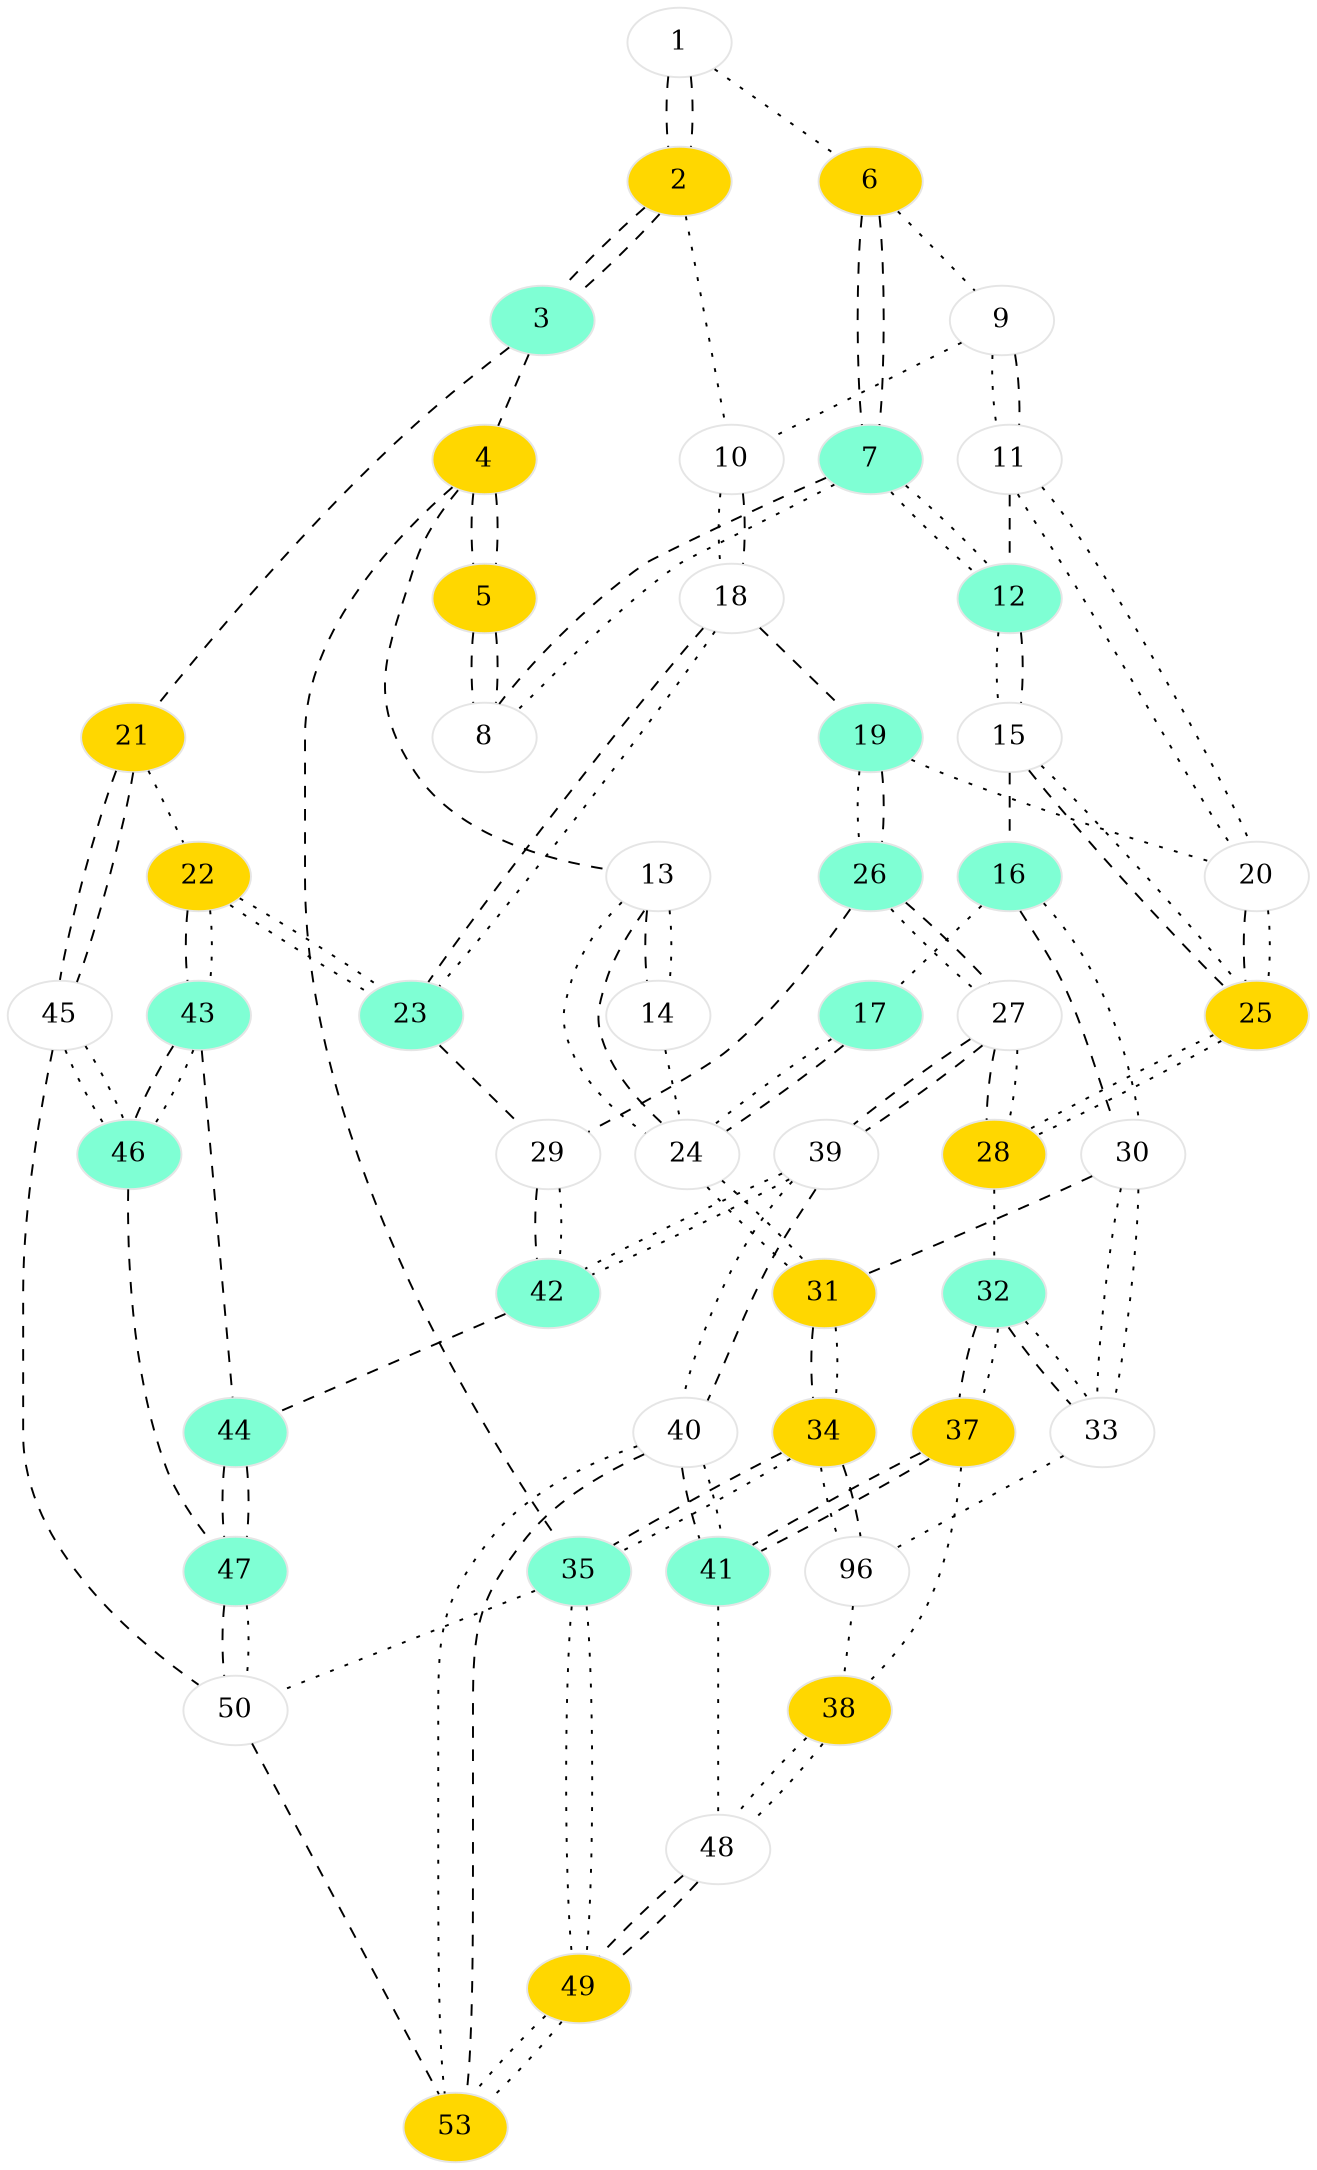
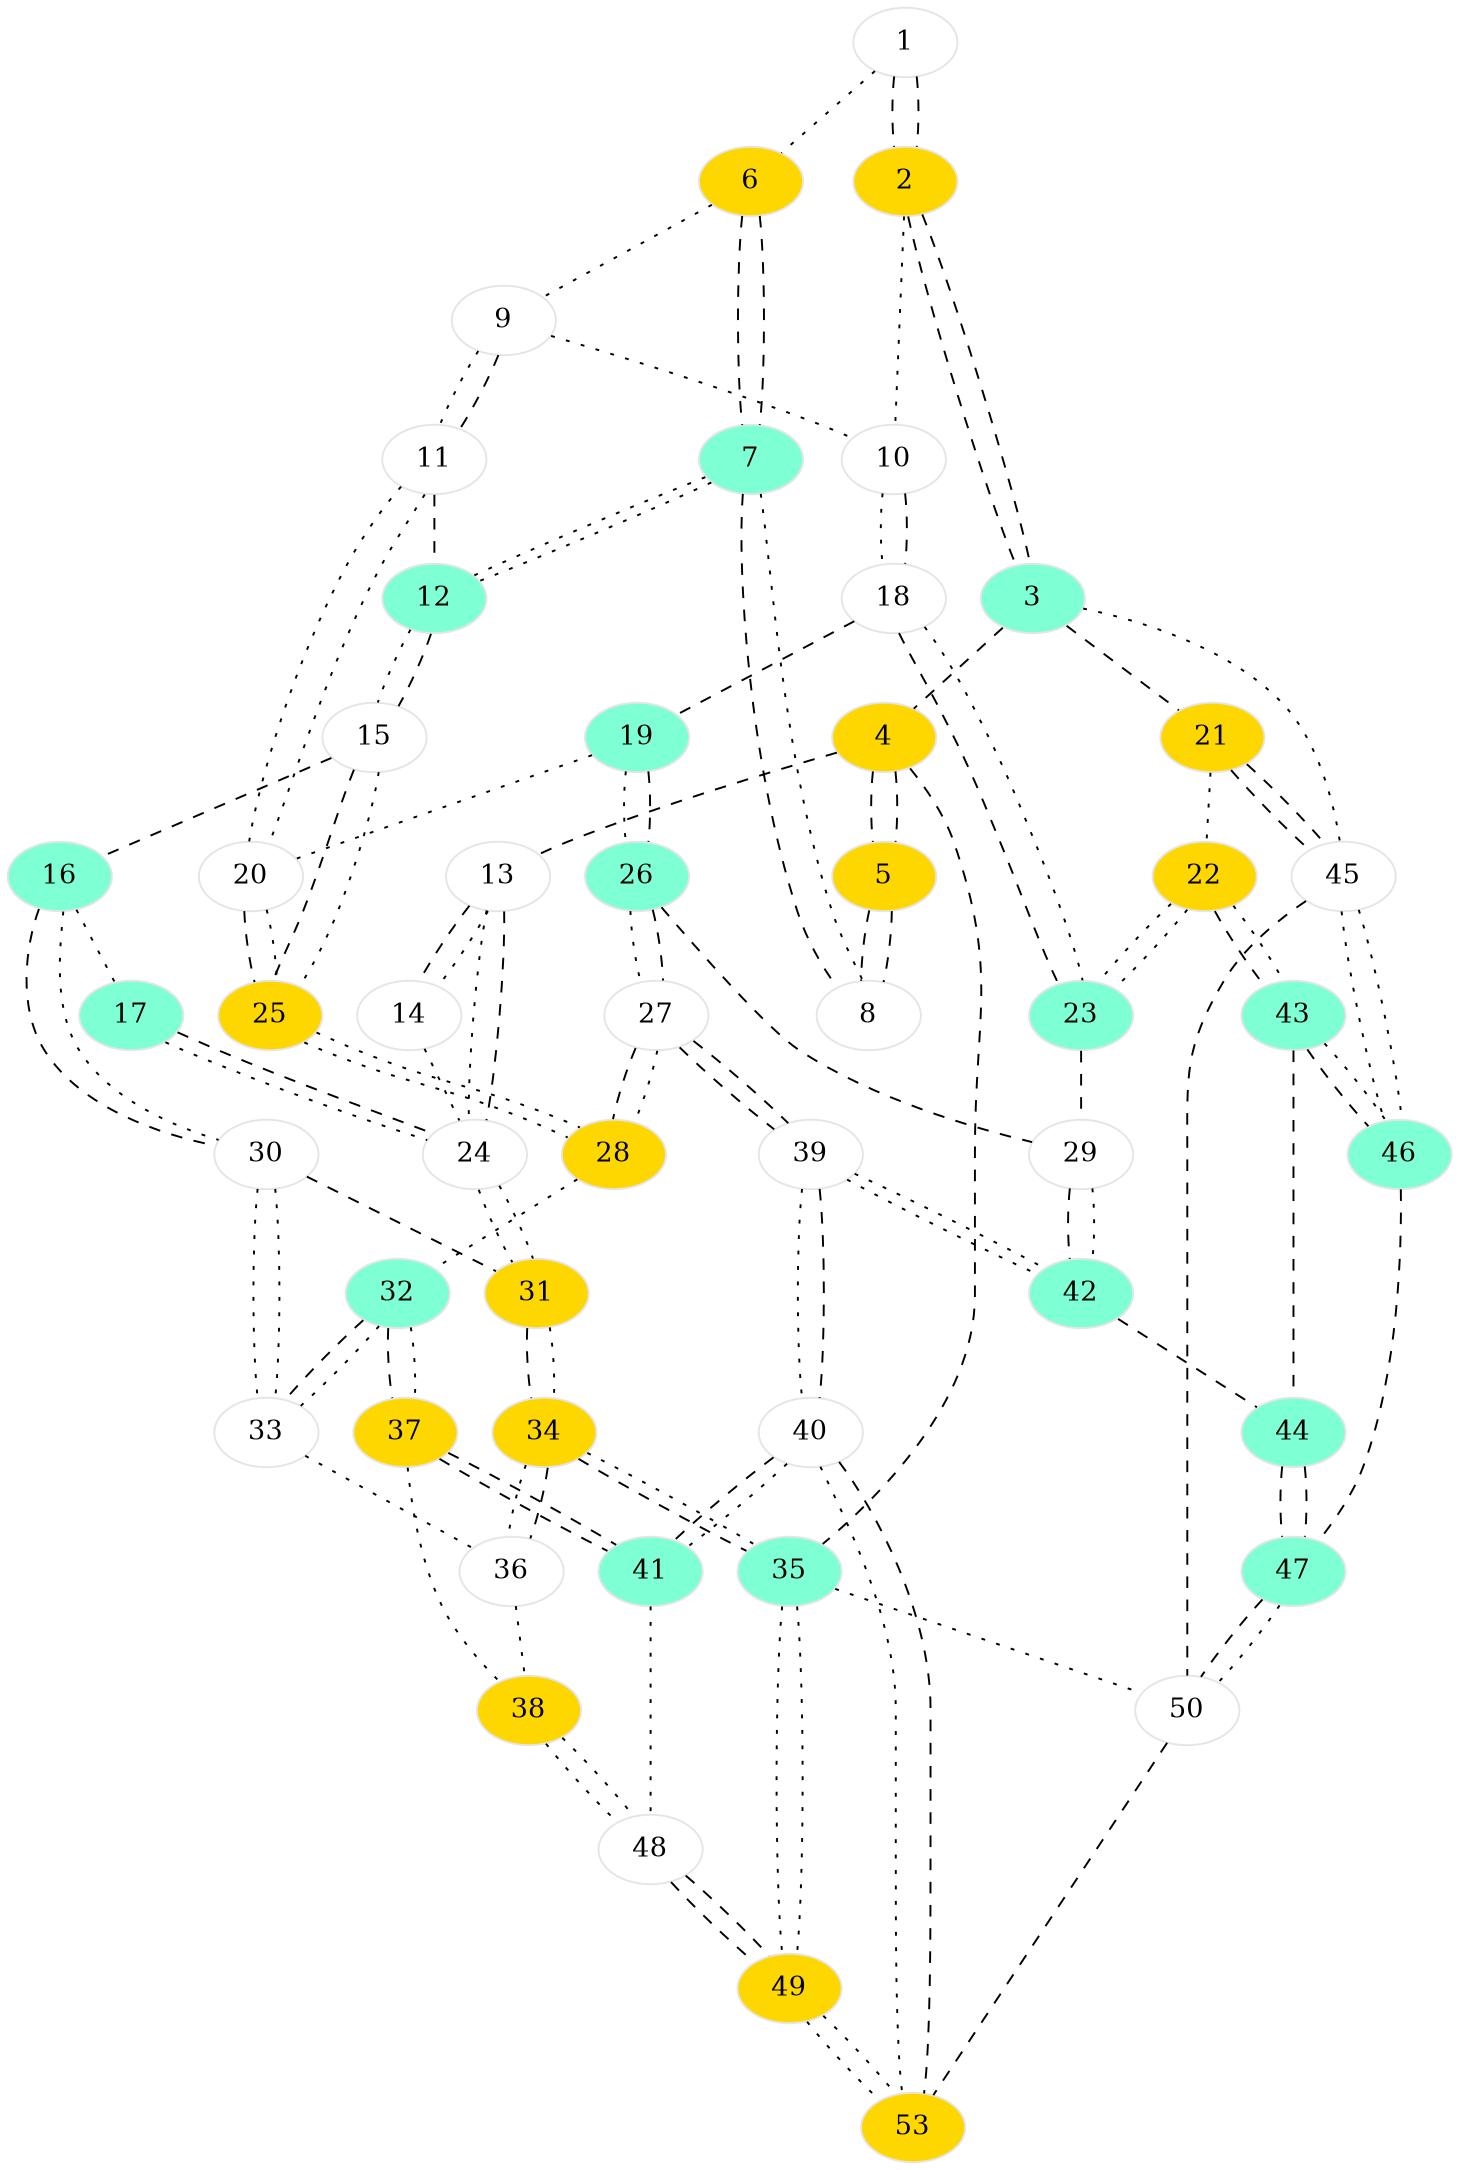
  graph {
    node [color=gray90 fillcolor=white style=filled]
    edge [style=dotted]
    2 [fillcolor=gold]
    1
    6 [fillcolor=gold]
    3 [fillcolor=aquamarine]
    10
    7 [fillcolor=aquamarine]
    9
    4 [fillcolor=gold]
    21 [fillcolor=gold]
    45
    18
    5 [fillcolor=gold]
    13
    35 [fillcolor=aquamarine]
    22 [fillcolor=gold]
    50
    46 [fillcolor=aquamarine]
    8
    14
    24
    49 [fillcolor=gold]
    12 [fillcolor=aquamarine]
    11
    15
    20
    19 [fillcolor=aquamarine]
    23 [fillcolor=aquamarine]
    25 [fillcolor=gold]
    16 [fillcolor=aquamarine]
    31 [fillcolor=gold]
    17 [fillcolor=aquamarine]
    30
    28 [fillcolor=gold]
    33
    26 [fillcolor=aquamarine]
    29
    27
    43 [fillcolor=aquamarine]
    44 [fillcolor=aquamarine]
    42 [fillcolor=aquamarine]
    34 [fillcolor=gold]
    32 [fillcolor=aquamarine]
    39
    40
    37 [fillcolor=gold]
-   36 [label=96]
+   36
    38 [fillcolor=gold]
    41 [fillcolor=aquamarine]
    n49 [fillcolor=gold label=53]
    48
    47 [fillcolor=aquamarine]
    2 -- 3 [style=dashed]
    2 -- 3 [style=dashed]
    2 -- 10
    1 -- 2 [style=dashed]
    1 -- 2 [style=dashed]
    1 -- 6
    6 -- 7 [style=dashed]
    6 -- 7 [style=dashed]
    6 -- 9
    3 -- 4 [style=dashed]
    3 -- 21 [style=dashed]
+   3 -- 45
    10 -- 18
    10 -- 18 [style=dashed]
    7 -- 8 [style=dashed]
    7 -- 8
    7 -- 12
    7 -- 12
    9 -- 10
    9 -- 11
    9 -- 11 [style=dashed]
    4 -- 5 [style=dashed]
    4 -- 5 [style=dashed]
    4 -- 13 [style=dashed]
    4 -- 35 [style=dashed]
    21 -- 45 [style=dashed]
    21 -- 45 [style=dashed]
    21 -- 22
    45 -- 50 [style=dashed]
    45 -- 46
    45 -- 46
    18 -- 19 [style=dashed]
    18 -- 23 [style=dashed]
    18 -- 23
    5 -- 8 [style=dashed]
    5 -- 8 [style=dashed]
    13 -- 14 [style=dashed]
    13 -- 14
    13 -- 24
    13 -- 24 [style=dashed]
    35 -- 50
    35 -- 49
    35 -- 49
    22 -- 23
    22 -- 23
    22 -- 43 [style=dashed]
    22 -- 43
    50 -- n49 [style=dashed]
    46 -- 47 [style=dashed]
    14 -- 24
    24 -- 31
    24 -- 31
    49 -- n49
    49 -- n49
    12 -- 15
    12 -- 15 [style=dashed]
    11 -- 12 [style=dashed]
    11 -- 20
    11 -- 20
    15 -- 25 [style=dashed]
    15 -- 25
    15 -- 16 [style=dashed]
    20 -- 25 [style=dashed]
    20 -- 25
    19 -- 20
    19 -- 26
    19 -- 26 [style=dashed]
    23 -- 29 [style=dashed]
    25 -- 28
    25 -- 28
    16 -- 17
    16 -- 30 [style=dashed]
    16 -- 30
    31 -- 34 [style=dashed]
    31 -- 34
    17 -- 24
    17 -- 24 [style=dashed]
    30 -- 31 [style=dashed]
    30 -- 33
    30 -- 33
    28 -- 32
    33 -- 36
    26 -- 29 [style=dashed]
    26 -- 27
    26 -- 27 [style=dashed]
    29 -- 42 [style=dashed]
    29 -- 42
    27 -- 28 [style=dashed]
    27 -- 28
    27 -- 39 [style=dashed]
    27 -- 39 [style=dashed]
    43 -- 46 [style=dashed]
    43 -- 46
    43 -- 44 [style=dashed]
    44 -- 47 [style=dashed]
    44 -- 47 [style=dashed]
    42 -- 44 [style=dashed]
    34 -- 35 [style=dashed]
    34 -- 35
    34 -- 36
    34 -- 36 [style=dashed]
    32 -- 33 [style=dashed]
    32 -- 33
    32 -- 37 [style=dashed]
    32 -- 37
    39 -- 42
    39 -- 42
    39 -- 40
    39 -- 40 [style=dashed]
    40 -- 41 [style=dashed]
    40 -- 41
    40 -- n49
    40 -- n49 [style=dashed]
    37 -- 38
    37 -- 41 [style=dashed]
    37 -- 41 [style=dashed]
    36 -- 38
    38 -- 48
    38 -- 48
    41 -- 48
    48 -- 49 [style=dashed]
    48 -- 49 [style=dashed]
    47 -- 50 [style=dashed]
    47 -- 50
  }
